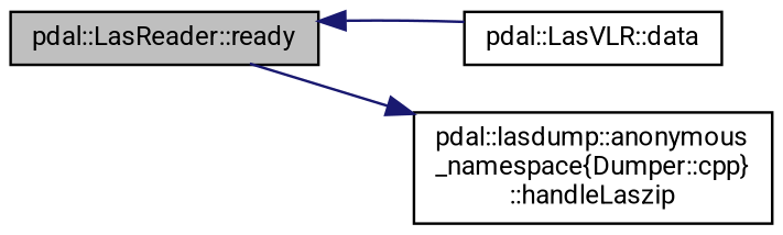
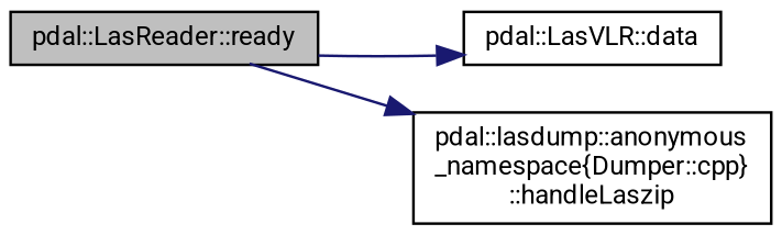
  digraph {
    rankdir=LR
    fontname=Roboto
    node [color=black fillcolor=white fontname=Roboto fontsize=10 shape=record style=filled]
    edge [color=midnightblue fontname=Roboto fontsize=10 labelfontname=Helvetica labelfontsize=10 style=solid]
    n1 [fillcolor=grey75 fontcolor=black height=0.2 label="pdal::LasReader::ready" width=0.4]
    n2 [height=0.2 label="pdal::LasVLR::data" width=0.4]
    n3 [height=0.2 label="pdal::lasdump::anonymous\l_namespace\{Dumper::cpp\}\l::handleLaszip" width=0.4]
-   n2 -> n1
+   n1 -> n2
    n1 -> n3
  }
